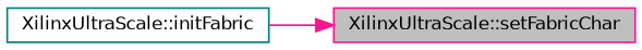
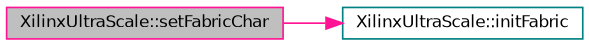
  digraph {
    rankdir=RL
    node [fontname=Helvetica fontsize=10 shape=record style=filled]
    n1 [color=deeppink fillcolor=grey75 fontcolor=black height=0.2 label="XilinxUltraScale::setFabricChar" width=0.4]
    n2 [color=teal fillcolor=white height=0.2 label="XilinxUltraScale::initFabric" width=0.4]
-   n1 -> n2 [color=deeppink dir=back fontname=Helvetica fontsize=10 labelfontname=Helvetica labelfontsize=10 style=solid]
+   n2 -> n1 [color=deeppink dir=back fontname=Helvetica fontsize=10 labelfontname=Helvetica labelfontsize=10 style=solid]
  }
